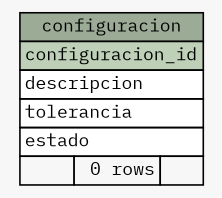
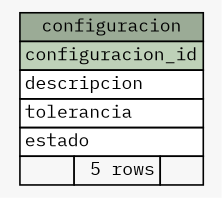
  digraph {
    bgcolor="#f7f7f7"
    fontname="IBM Plex Mono"
    fontsize=11
    nodesep=0.18
    rankdir=RL
    ranksep=0.46
-   n1 [fontname="IBM Plex Mono" fontsize=11 label=<     <TABLE BORDER="0" CELLBORDER="1" CELLSPACING="0" BGCOLOR="#ffffff">       <TR><TD COLSPAN="3" BGCOLOR="#9bab96" ALIGN="CENTER">configuracion</TD></TR>       <TR><TD PORT="configuracion_id" COLSPAN="3" BGCOLOR="#bed1b8" ALIGN="LEFT">configuracion_id</TD></TR>       <TR><TD PORT="descripcion" COLSPAN="3" ALIGN="LEFT">descripcion</TD></TR>       <TR><TD PORT="tolerancia" COLSPAN="3" ALIGN="LEFT">tolerancia</TD></TR>       <TR><TD PORT="estado" COLSPAN="3" ALIGN="LEFT">estado</TD></TR>       <TR><TD ALIGN="LEFT" BGCOLOR="#f7f7f7">  </TD><TD ALIGN="RIGHT" BGCOLOR="#f7f7f7">0 rows</TD><TD ALIGN="RIGHT" BGCOLOR="#f7f7f7">  </TD></TR>     </TABLE>> shape=plaintext]
+   n1 [fontname="IBM Plex Mono" fontsize=11 label=<     <TABLE BORDER="0" CELLBORDER="1" CELLSPACING="0" BGCOLOR="#ffffff">       <TR><TD COLSPAN="3" BGCOLOR="#9bab96" ALIGN="CENTER">configuracion</TD></TR>       <TR><TD PORT="configuracion_id" COLSPAN="3" BGCOLOR="#bed1b8" ALIGN="LEFT">configuracion_id</TD></TR>       <TR><TD PORT="descripcion" COLSPAN="3" ALIGN="LEFT">descripcion</TD></TR>       <TR><TD PORT="tolerancia" COLSPAN="3" ALIGN="LEFT">tolerancia</TD></TR>       <TR><TD PORT="estado" COLSPAN="3" ALIGN="LEFT">estado</TD></TR>       <TR><TD ALIGN="LEFT" BGCOLOR="#f7f7f7">  </TD><TD ALIGN="RIGHT" BGCOLOR="#f7f7f7">5 rows</TD><TD ALIGN="RIGHT" BGCOLOR="#f7f7f7">  </TD></TR>     </TABLE>> shape=plaintext]
  }
